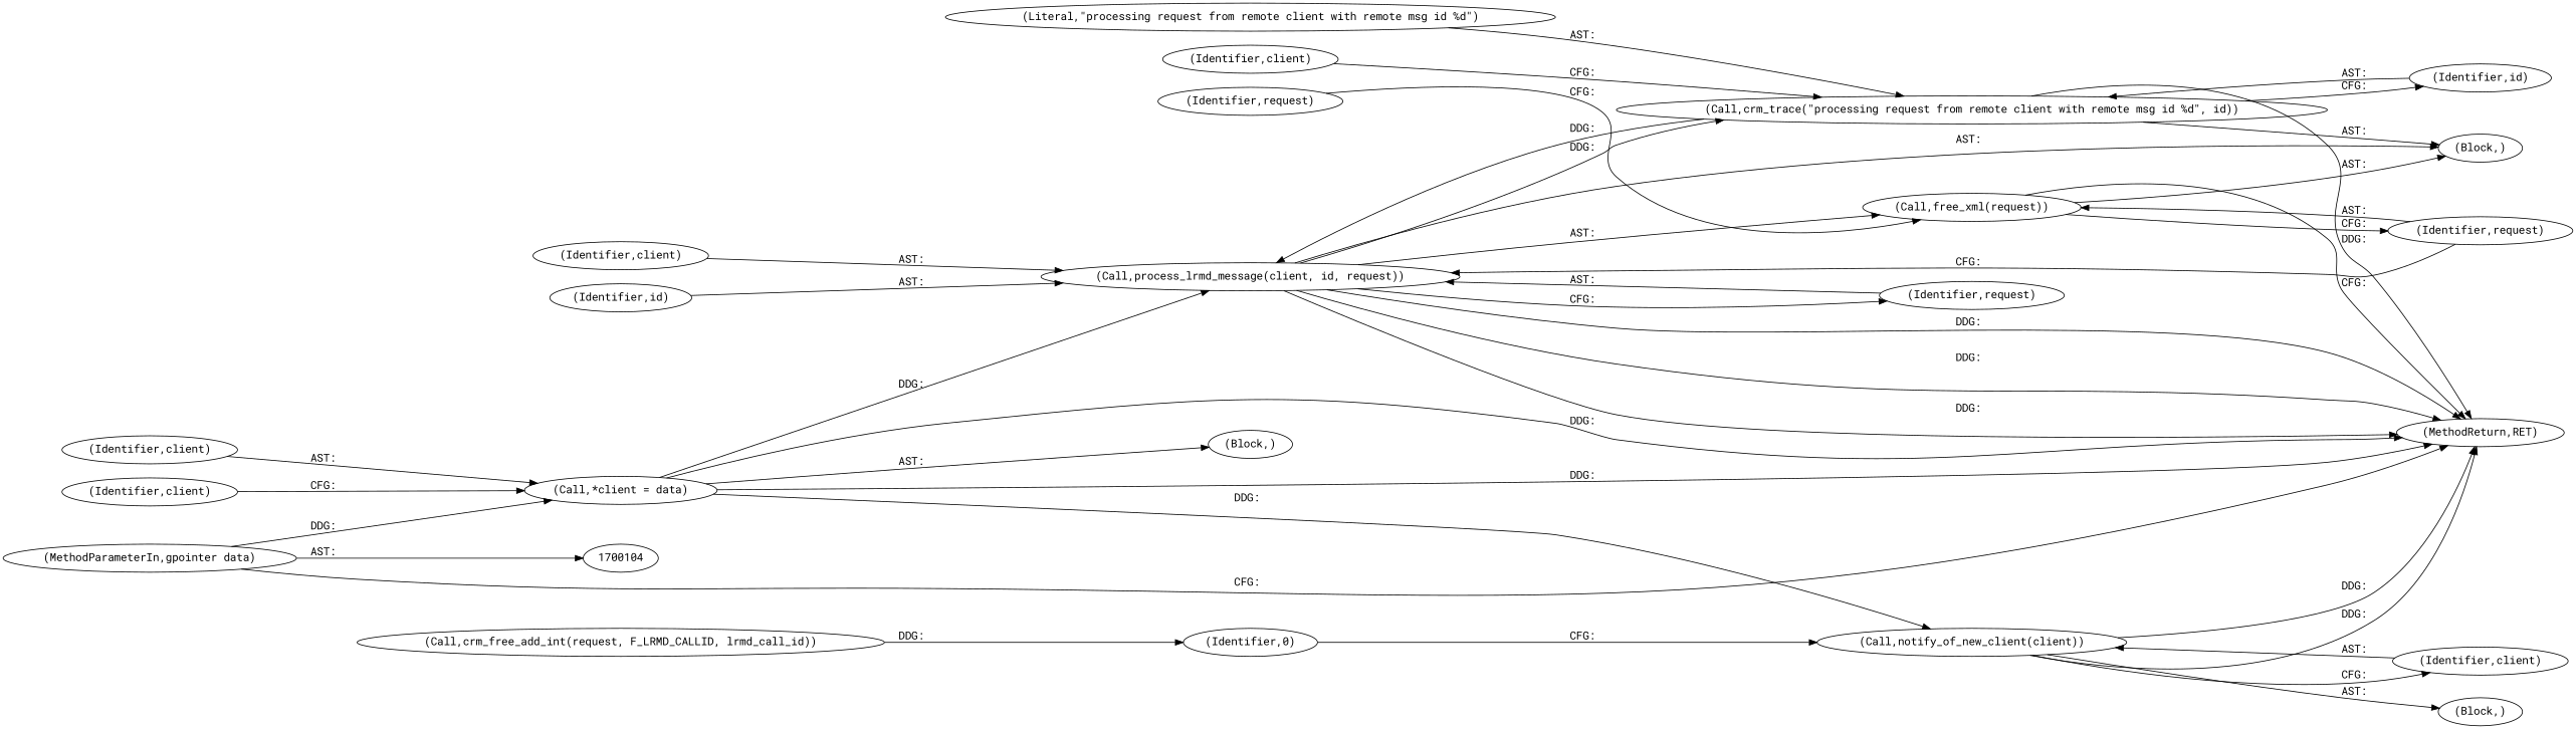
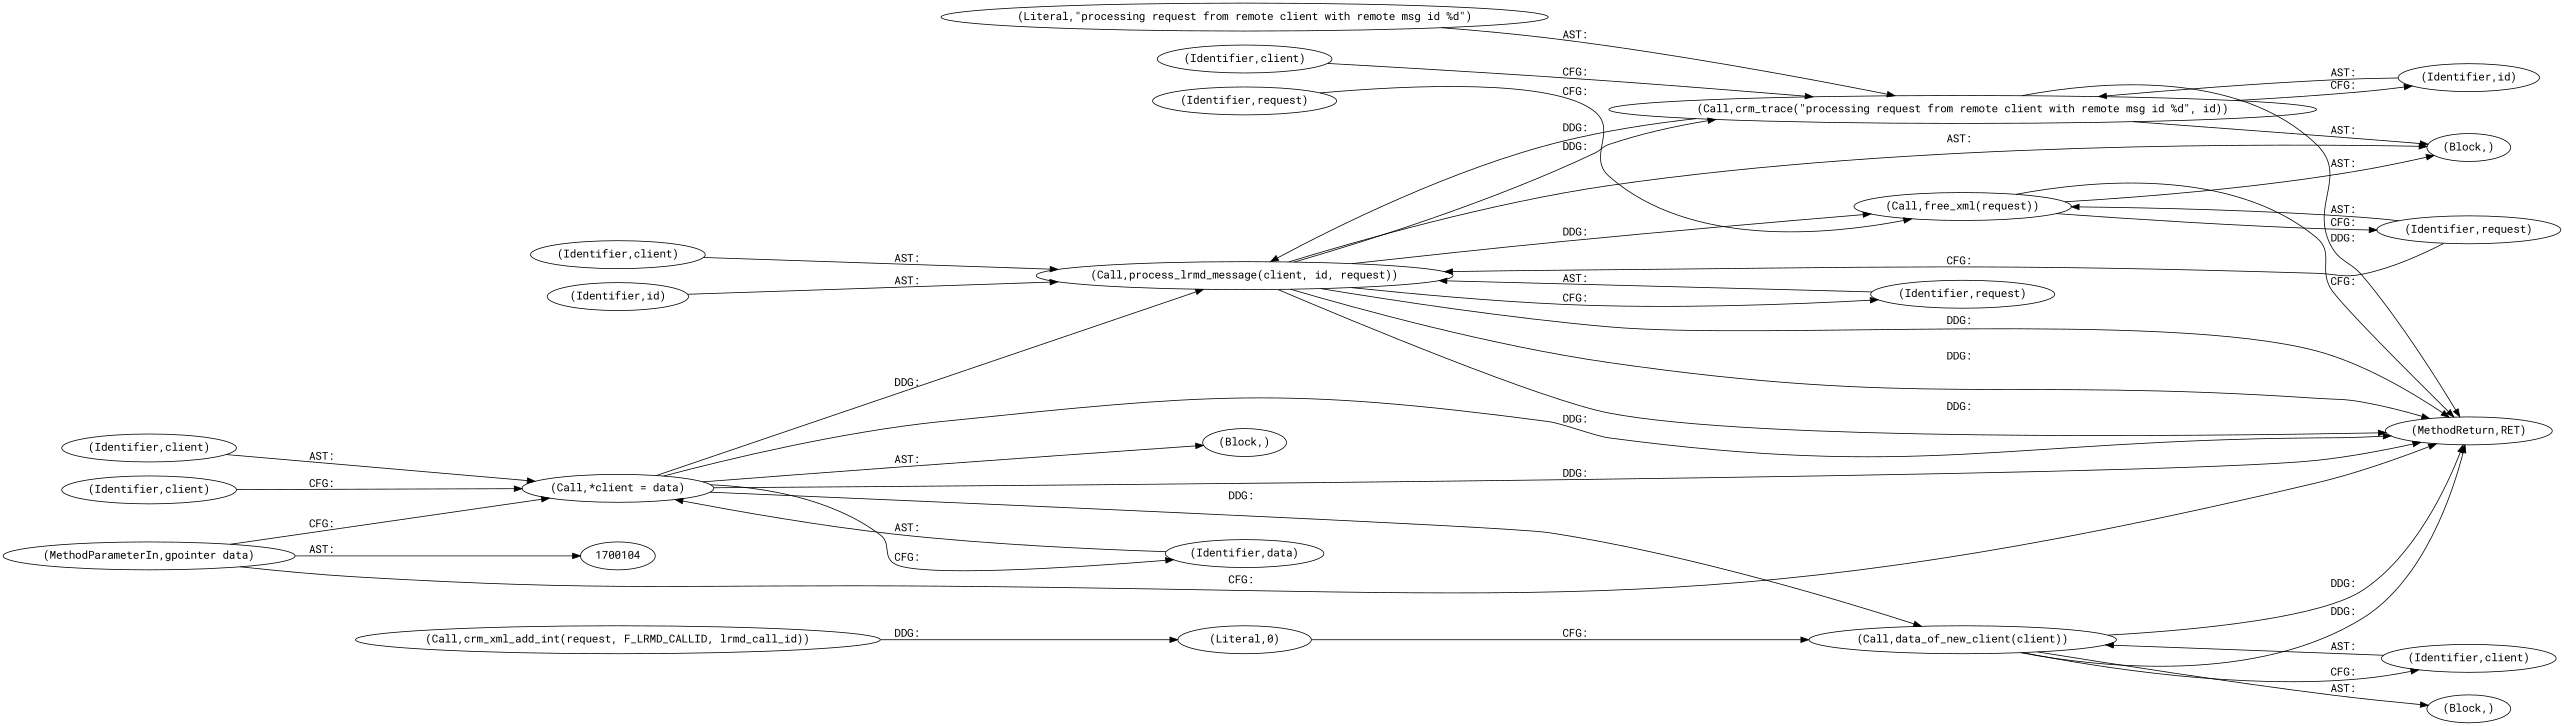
  digraph {
    fontname="Roboto Mono"
    rankdir=LR
    node [fontname="Roboto Mono"]
    edge [fontname="Roboto Mono"]
    n1 [label="(Call,*client = data)"]
-   n2 [label="(Call,notify_of_new_client(client))"]
+   n2 [label="(Call,data_of_new_client(client))"]
    n3 [label="(Call,process_lrmd_message(client, id, request))"]
+   n4 [label="(Identifier,data)"]
    n5 [label="(Block,)"]
    n6 [label="(MethodReturn,RET)"]
    n7 [label="(Identifier,client)"]
    n8 [label="(Block,)"]
    n9 [label="(Call,crm_trace(\"processing request from remote client with remote msg id %d\", id))"]
    n10 [label="(Call,free_xml(request))"]
    n11 [label="(Block,)"]
    n12 [label="(Identifier,request)"]
    n13 [label="(MethodParameterIn,gpointer data)"]
    n14 [label=1700104]
    n15 [label="(Identifier,id)"]
    n16 [label="(Identifier,request)"]
-   n17 [label="(Call,crm_free_add_int(request, F_LRMD_CALLID, lrmd_call_id))"]
-   n18 [label="(Identifier,0)"]
+   n17 [label="(Call,crm_xml_add_int(request, F_LRMD_CALLID, lrmd_call_id))"]
+   n18 [label="(Literal,0)"]
    n19 [label="(Literal,\"processing request from remote client with remote msg id %d\")"]
    n20 [label="(Identifier,client)"]
    n21 [label="(Identifier,client)"]
    n22 [label="(Identifier,client)"]
    n23 [label="(Identifier,id)"]
    n24 [label="(Identifier,client)"]
    n25 [label="(Identifier,request)"]
    n1 -> n2 [label="DDG: "]
    n1 -> n3 [label="DDG: "]
+   n1 -> n4 [label="CFG: "]
    n1 -> n5 [label="AST: "]
    n1 -> n6 [label="DDG: "]
    n1 -> n6 [label="DDG: "]
    n2 -> n6 [label="DDG: "]
    n2 -> n6 [label="DDG: "]
    n2 -> n7 [label="CFG: "]
    n2 -> n8 [label="AST: "]
    n3 -> n6 [label="DDG: "]
    n3 -> n6 [label="DDG: "]
    n3 -> n6 [label="DDG: "]
    n3 -> n9 [label="DDG: "]
-   n3 -> n10 [label="AST: "]
+   n3 -> n10 [label="DDG: "]
    n3 -> n11 [label="AST: "]
    n3 -> n12 [label="CFG: "]
+   n4 -> n1 [label="AST: "]
    n7 -> n2 [label="AST: "]
    n9 -> n3 [label="DDG: "]
    n9 -> n6 [label="DDG: "]
    n9 -> n11 [label="AST: "]
    n9 -> n15 [label="CFG: "]
    n10 -> n6 [label="CFG: "]
    n10 -> n11 [label="AST: "]
    n10 -> n16 [label="CFG: "]
    n12 -> n3 [label="AST: "]
-   n13 -> n1 [label="DDG: "]
+   n13 -> n1 [label="CFG: "]
    n13 -> n6 [label="CFG: "]
    n13 -> n14 [label="AST: "]
    n15 -> n9 [label="AST: "]
    n16 -> n3 [label="CFG: "]
    n16 -> n10 [label="AST: "]
    n17 -> n18 [label="DDG: "]
    n18 -> n2 [label="CFG: "]
    n19 -> n9 [label="AST: "]
    n20 -> n1 [label="AST: "]
    n21 -> n9 [label="CFG: "]
    n22 -> n3 [label="AST: "]
    n23 -> n3 [label="AST: "]
    n24 -> n1 [label="CFG: "]
    n25 -> n10 [label="CFG: "]
  }
